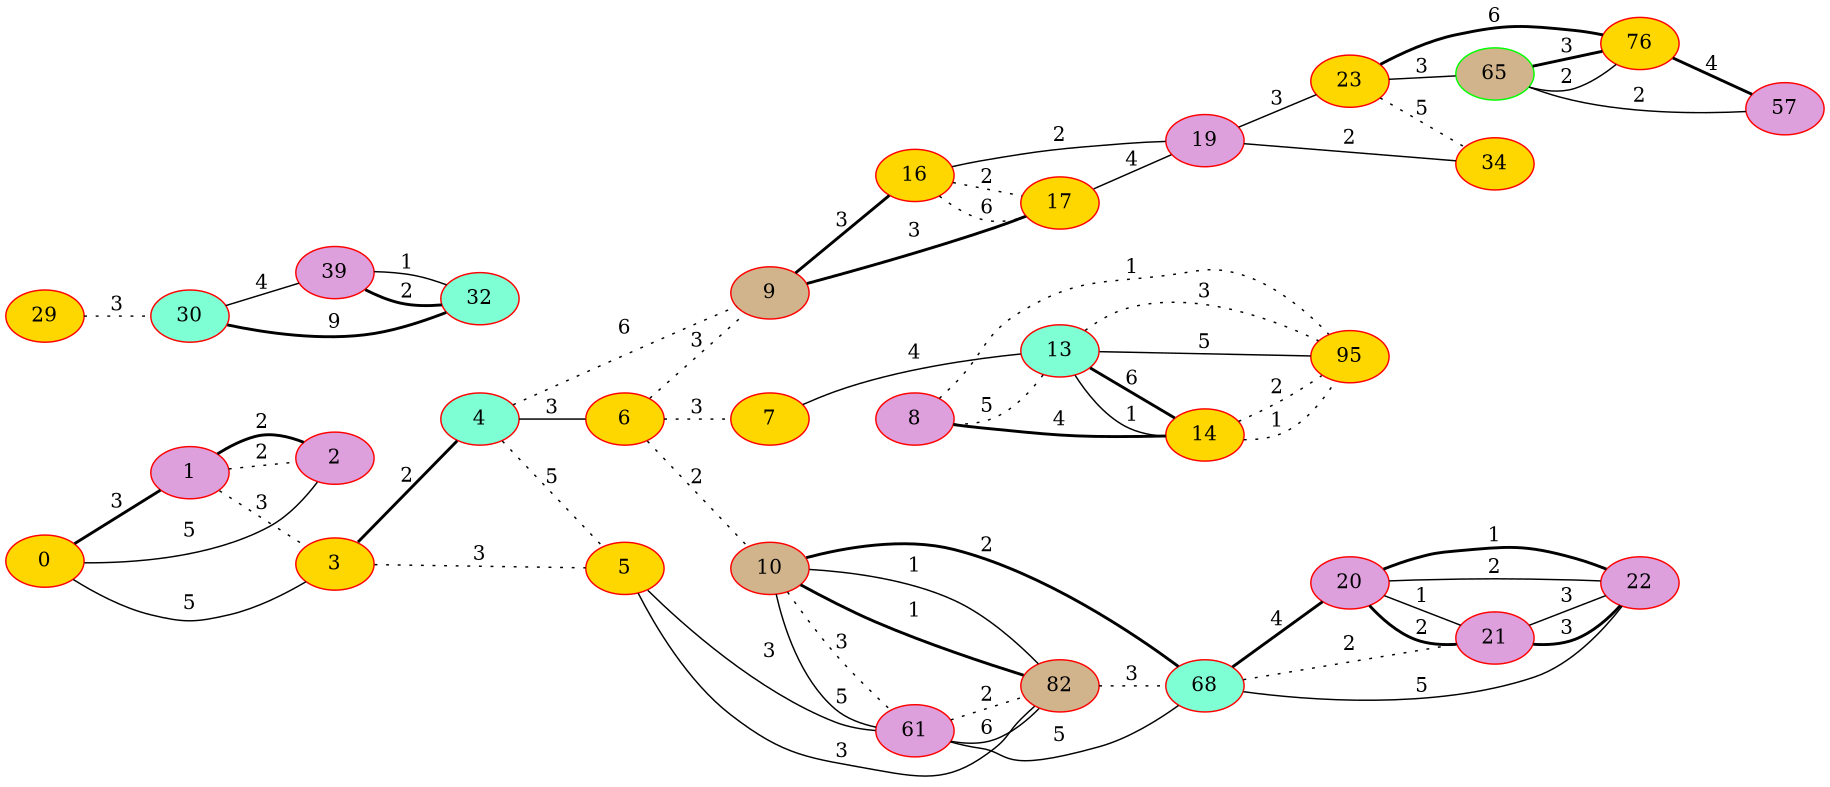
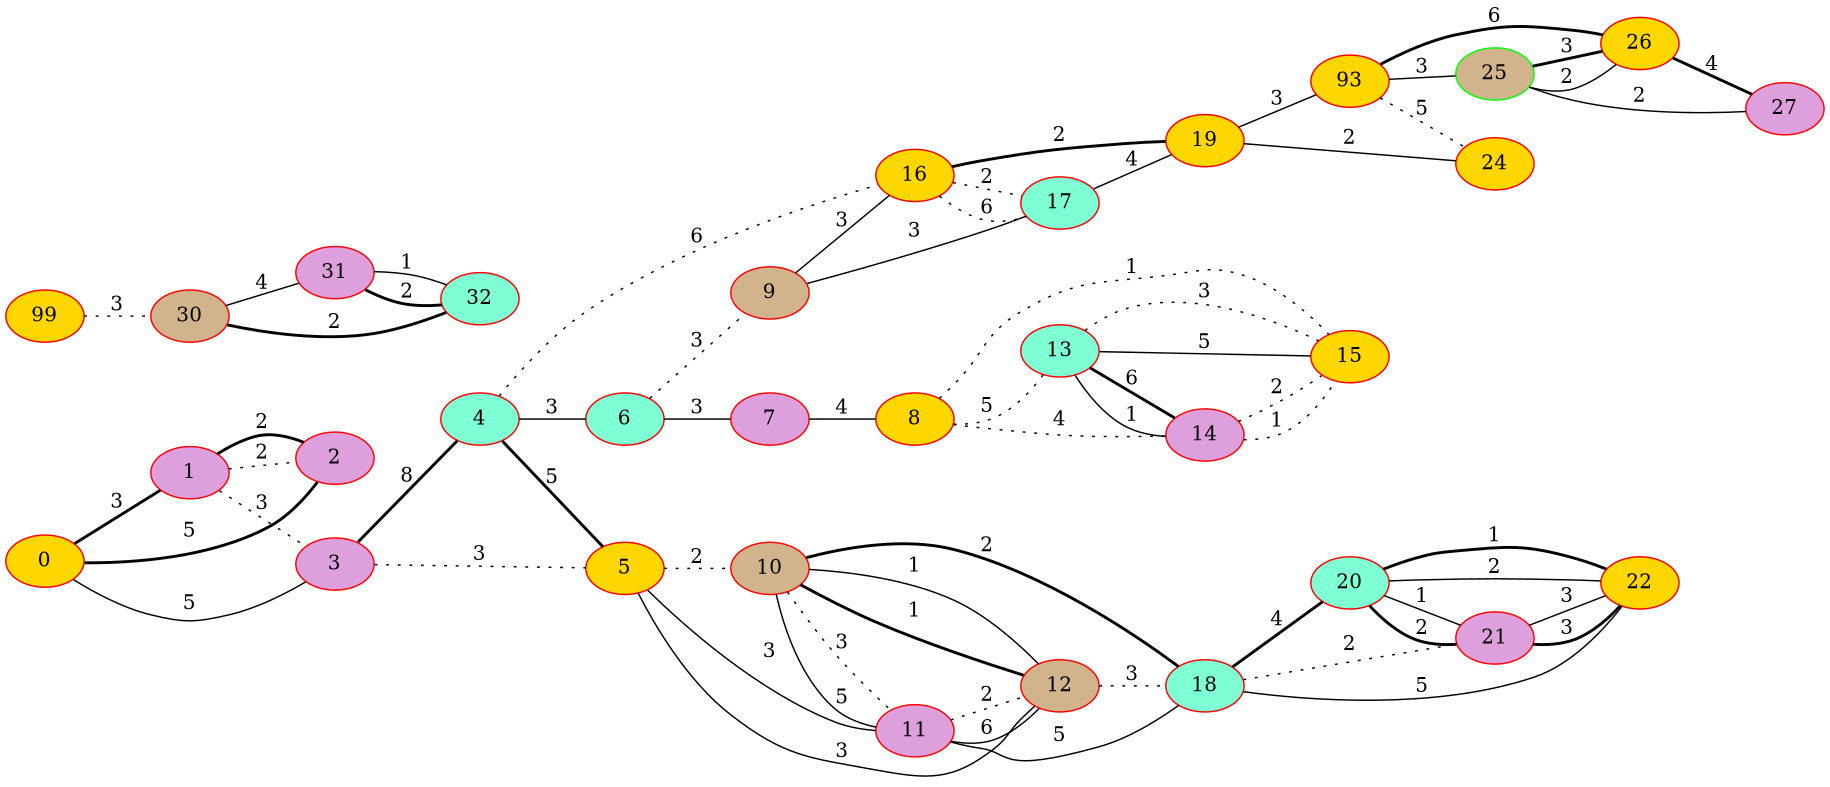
  graph {
    rankdir=LR
    node [color=red fillcolor=gold style=filled weight=1]
    edge [style=solid]
    1 [fillcolor=plum]
    0
    2 [fillcolor=plum]
-   3
+   3 [fillcolor=plum]
    4 [fillcolor=aquamarine]
    5
-   6
+   6 [fillcolor=aquamarine]
    9 [fillcolor=tan]
    10 [fillcolor=tan]
-   11 [fillcolor=plum label=61]
-   12 [fillcolor=tan label=82]
-   7
+   11 [fillcolor=plum]
+   12 [fillcolor=tan]
+   7 [fillcolor=plum]
    16
-   17
-   18 [fillcolor=aquamarine label=68]
-   8 [fillcolor=plum]
+   17 [fillcolor=aquamarine]
+   18 [fillcolor=aquamarine]
+   8
    13 [fillcolor=aquamarine]
-   14
-   15 [label=95]
-   19 [fillcolor=plum]
-   20 [fillcolor=plum]
+   14 [fillcolor=plum]
+   15
+   19
+   20 [fillcolor=aquamarine]
    21 [fillcolor=plum]
-   22 [fillcolor=plum]
-   23
-   24 [label=34]
-   25 [color=green fillcolor=tan weight=2 label=65]
-   26 [label=76]
-   27 [fillcolor=plum label=57]
-   30 [fillcolor=aquamarine]
-   29
-   31 [fillcolor=plum label=39]
+   22
+   23 [label=93]
+   24
+   25 [color=green fillcolor=tan weight=2]
+   26
+   27 [fillcolor=plum]
+   30 [fillcolor=tan]
+   29 [label=99]
+   31 [fillcolor=plum]
    32 [fillcolor=aquamarine]
    1 -- 2 [label=2 style=dotted]
    1 -- 2 [label=2 style=bold]
    1 -- 3 [label=3 style=dotted]
    0 -- 1 [label=3 style=bold]
-   0 -- 2 [label=5]
+   0 -- 2 [label=5 style=bold]
    0 -- 3 [label=5]
-   3 -- 4 [label=2 style=bold]
+   3 -- 4 [label=8 style=bold]
    3 -- 5 [label=3 style=dotted]
-   4 -- 5 [label=5 style=dotted]
+   4 -- 5 [label=5 style=bold]
    4 -- 6 [label=3]
-   4 -- 9 [label=6 style=dotted]
-   6 -- 10 [label=2 style=dotted]
+   4 -- 16 [label=6 style=dotted]
+   5 -- 10 [label=2 style=dotted]
    5 -- 11 [label=3]
    5 -- 12 [label=3]
    6 -- 9 [label=3 style=dotted]
-   6 -- 7 [label=3 style=dotted]
-   9 -- 16 [label=3 style=bold]
-   9 -- 17 [label=3 style=bold]
+   6 -- 7 [label=3]
+   9 -- 16 [label=3]
+   9 -- 17 [label=3]
    10 -- 11 [label=5]
    10 -- 11 [label=3 style=dotted]
    10 -- 12 [label=1 style=bold]
    10 -- 12 [label=1]
    10 -- 18 [label=2 style=bold]
    11 -- 12 [label=6]
    11 -- 12 [label=2 style=dotted]
    11 -- 18 [label=5]
    12 -- 18 [label=3 style=dotted]
-   7 -- 13 [label=4]
+   7 -- 8 [label=4]
    16 -- 17 [label=2 style=dotted]
    16 -- 17 [label=6 style=dotted]
-   16 -- 19 [label=2]
+   16 -- 19 [label=2 style=bold]
    17 -- 19 [label=4]
    18 -- 20 [label=4 style=bold]
    18 -- 21 [label=2 style=dotted]
    18 -- 22 [label=5]
    8 -- 13 [label=5 style=dotted]
-   8 -- 14 [label=4 style=bold]
+   8 -- 14 [label=4 style=dotted]
    8 -- 15 [label=1 style=dotted]
    13 -- 14 [label=1]
    13 -- 14 [label=6 style=bold]
    13 -- 15 [label=3 style=dotted]
    13 -- 15 [label=5]
    14 -- 15 [label=2 style=dotted]
    14 -- 15 [label=1 style=dotted]
    19 -- 23 [label=3]
    19 -- 24 [label=2]
    20 -- 21 [label=1]
    20 -- 21 [label=2 style=bold]
    20 -- 22 [label=2]
    20 -- 22 [label=1 style=bold]
    21 -- 22 [label=3]
    21 -- 22 [label=3 style=bold]
    23 -- 24 [label=5 style=dotted]
    23 -- 25 [label=3]
    23 -- 26 [label=6 style=bold]
    25 -- 26 [label=3 style=bold]
    25 -- 26 [label=2]
    25 -- 27 [label=2]
    26 -- 27 [label=4 style=bold]
    30 -- 31 [label=4]
-   30 -- 32 [label=9 style=bold]
+   30 -- 32 [label=2 style=bold]
    29 -- 30 [label=3 style=dotted]
    31 -- 32 [label=1]
    31 -- 32 [label=2 style=bold]
  }
